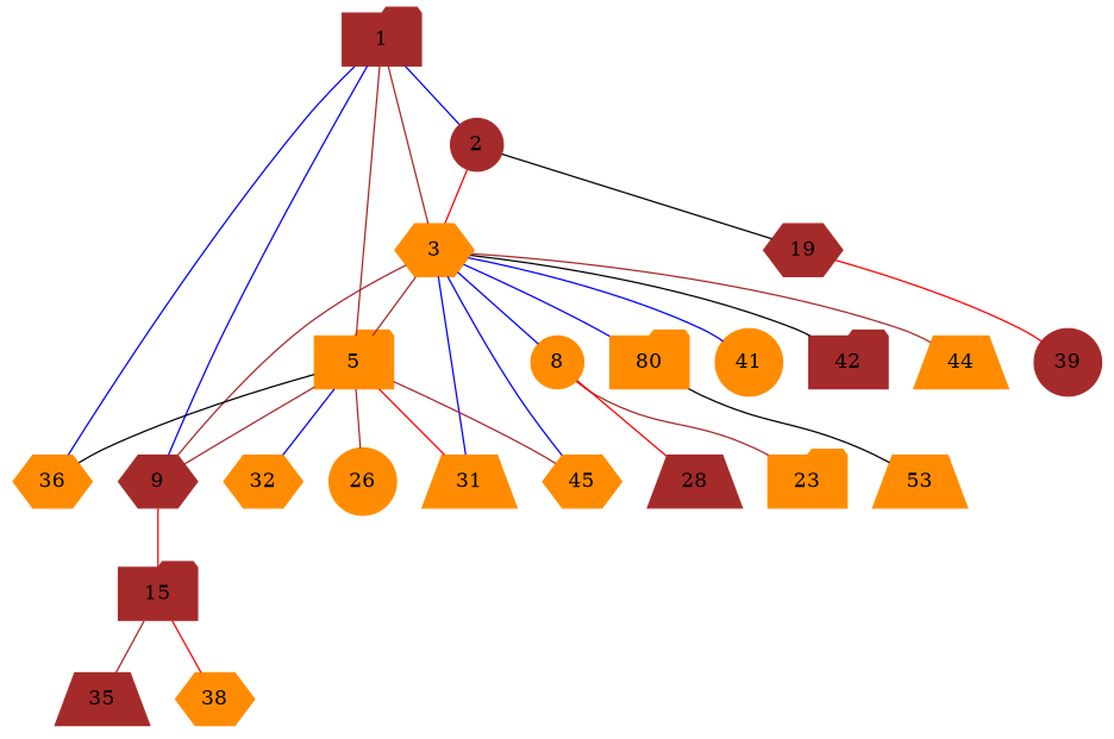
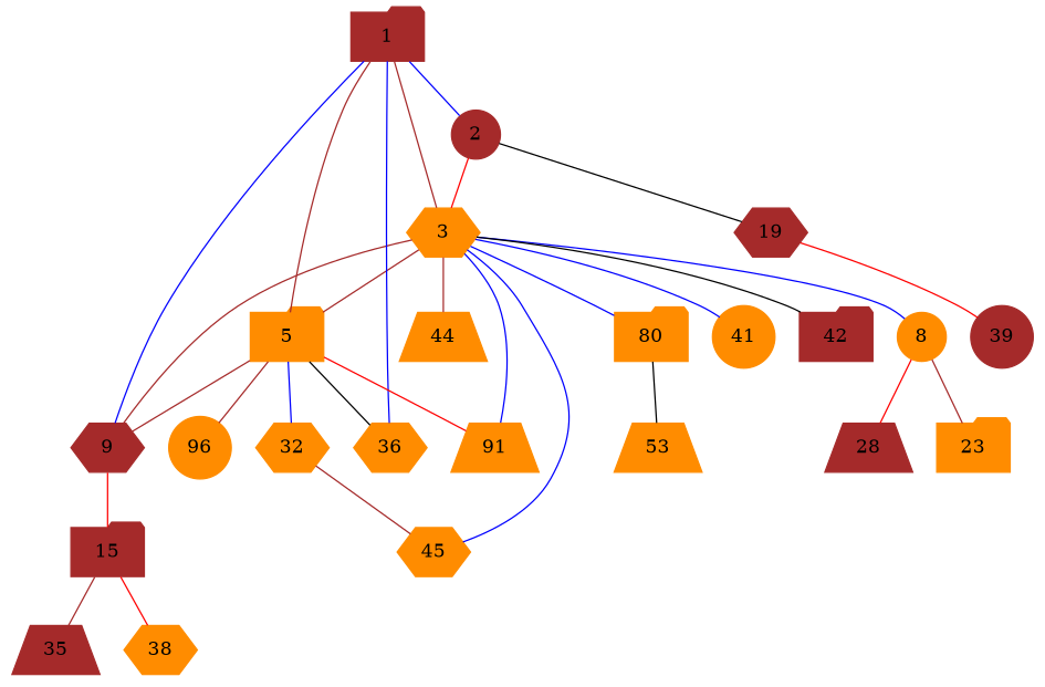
  graph {
    node [color=darkorange shape=hexagon style=filled]
    edge [color=brown]
    2 [color=brown shape=circle super="+29+14"]
    3 [super="+4+13+41"]
    19 [color=brown super="+25"]
    1 [color=brown shape=folder]
    5 [shape=folder super="+6"]
    9 [color=brown super="+10+30+40"]
    36 [super="+37"]
    8 [shape=circle super="+34"]
    n9 [label=41 shape=circle super="+24+16"]
    n10 [label=80 shape=folder super="+27"]
-   31 [shape=trapezium]
+   31 [shape=trapezium label=91]
    42 [color=brown shape=folder]
    45 [super="+47"]
    44 [shape=trapezium]
-   26 [shape=circle]
+   26 [shape=circle label=96]
    32
    15 [color=brown shape=folder super="+46+17+22+43"]
    39 [color=brown shape=circle]
    23 [shape=folder]
    28 [color=brown shape=trapezium]
    n21 [label=53 shape=trapezium]
    35 [color=brown shape=trapezium]
    38
    2 -- 3 [color=red]
    2 -- 19 [color=black]
    3 -- 5 [weight=2]
    3 -- 9 [weight=3]
    3 -- 8 [color=blue]
    3 -- n9 [color=blue]
    3 -- n10 [color=blue]
    3 -- 31 [color=blue]
    3 -- 42 [color=black]
    3 -- 45 [color=blue]
    3 -- 44
    19 -- 39 [color=red]
    1 -- 2 [color=blue]
    1 -- 3 [weight=2]
    1 -- 5
    1 -- 9 [color=blue]
    1 -- 36 [color=blue]
    5 -- 9
    5 -- 36 [color=black]
    5 -- 31 [color=red]
-   5 -- 45
+   32 -- 45
    5 -- 26
    5 -- 32 [color=blue]
    9 -- 15 [color=red]
    8 -- 23
    8 -- 28 [color=red]
    n10 -- n21 [color=black]
    15 -- 35
    15 -- 38 [color=red]
  }
